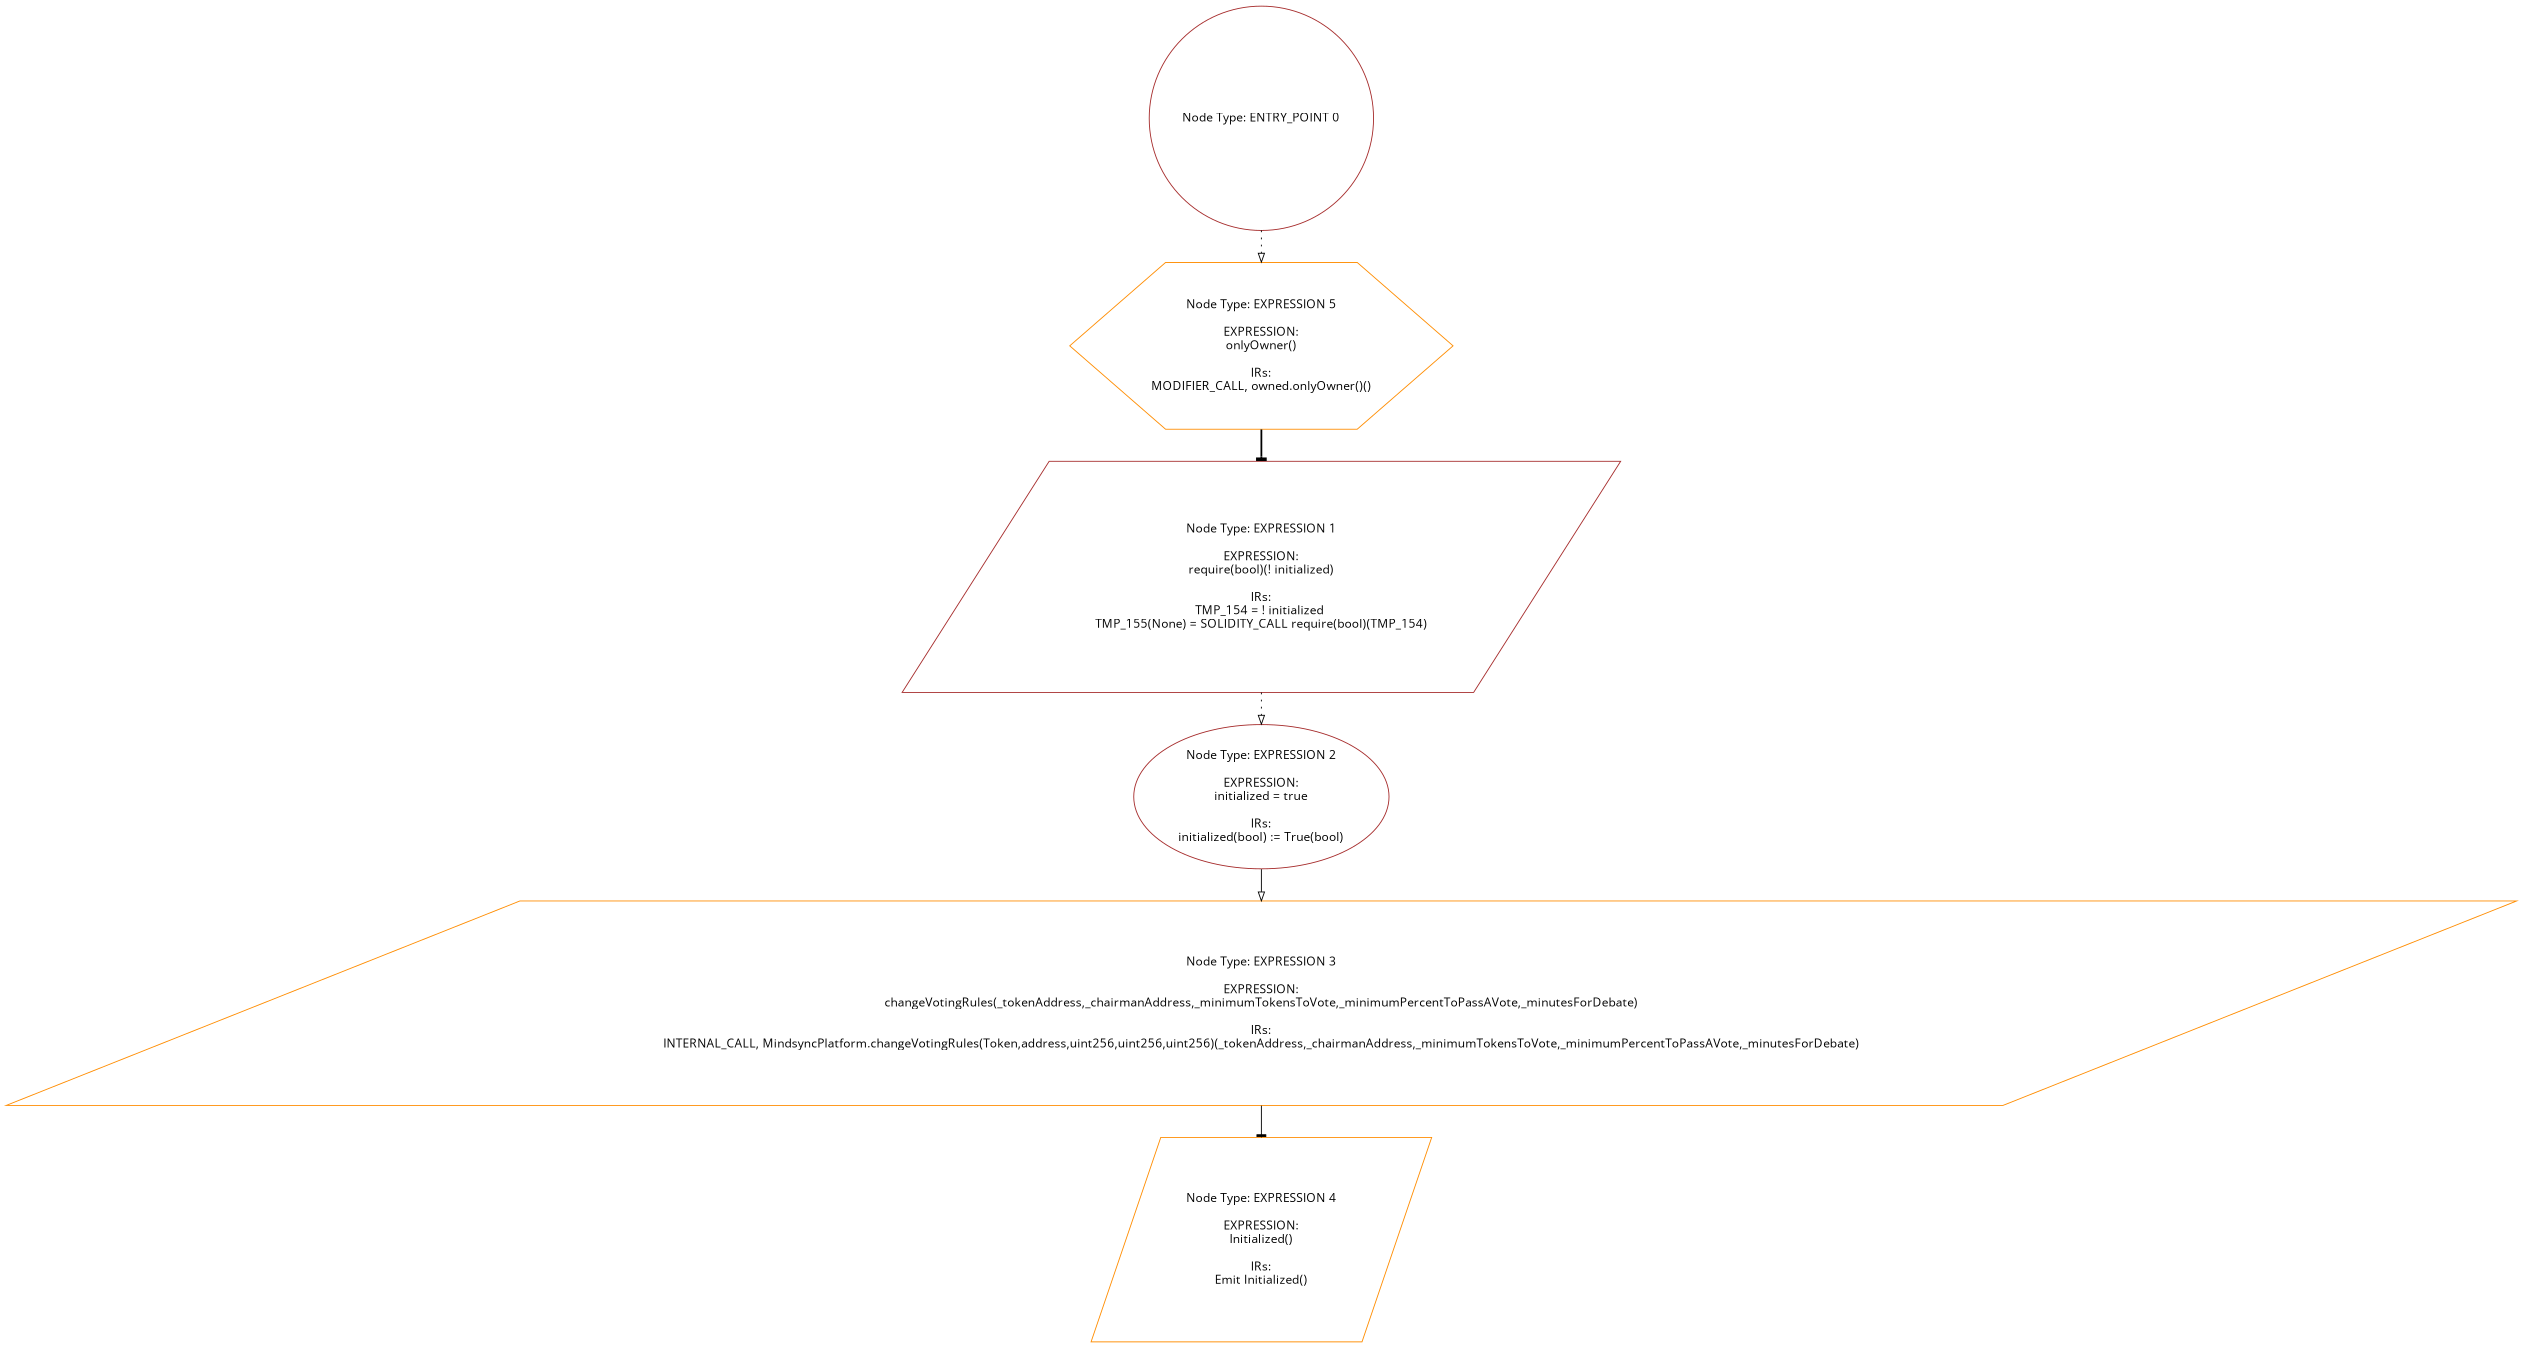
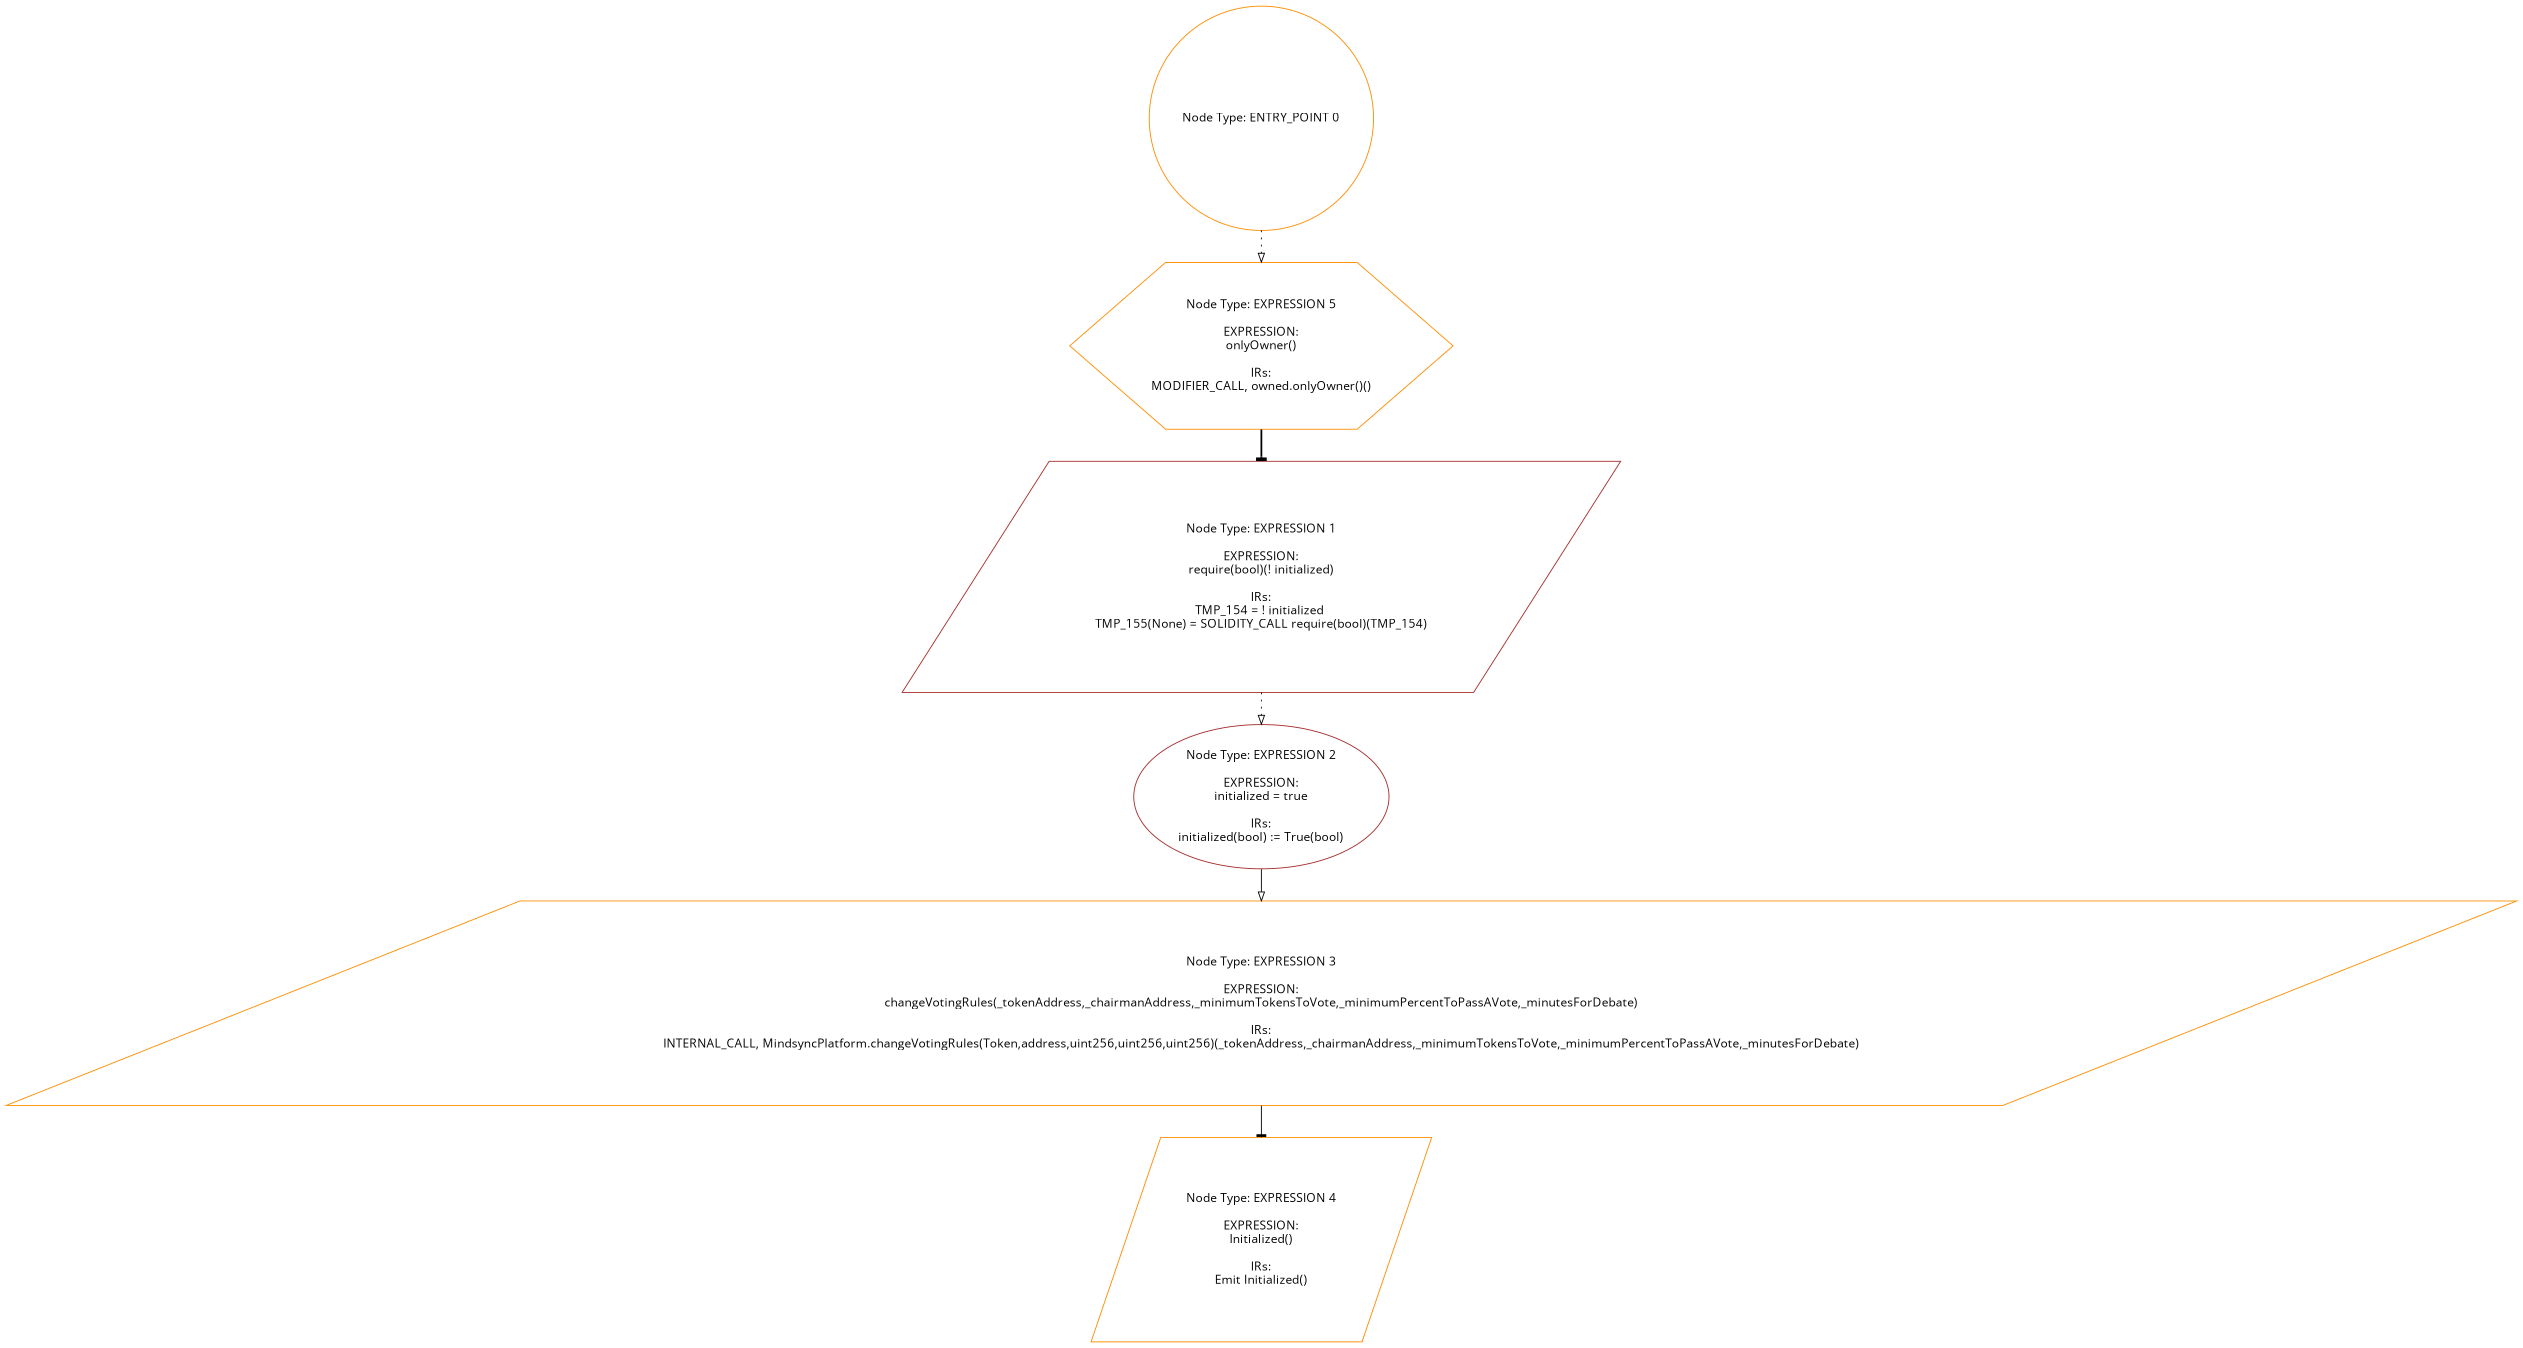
  digraph {
    fontname="Open Sans"
    node [color=darkorange shape=parallelogram fontname="Open Sans"]
    edge [style=dotted arrowhead=onormal fontname="Open Sans"]
-   n1 [label="Node Type: ENTRY_POINT 0\n" color=brown shape=circle]
+   n1 [label="Node Type: ENTRY_POINT 0\n" shape=circle]
    n2 [label="Node Type: EXPRESSION 5\n\nEXPRESSION:\nonlyOwner()\n\nIRs:\nMODIFIER_CALL, owned.onlyOwner()()" shape=hexagon]
    n3 [label="Node Type: EXPRESSION 1\n\nEXPRESSION:\nrequire(bool)(! initialized)\n\nIRs:\nTMP_154 = ! initialized \nTMP_155(None) = SOLIDITY_CALL require(bool)(TMP_154)" color=brown]
    n4 [label="Node Type: EXPRESSION 2\n\nEXPRESSION:\ninitialized = true\n\nIRs:\ninitialized(bool) := True(bool)" color=brown shape=ellipse]
    n5 [label="Node Type: EXPRESSION 3\n\nEXPRESSION:\nchangeVotingRules(_tokenAddress,_chairmanAddress,_minimumTokensToVote,_minimumPercentToPassAVote,_minutesForDebate)\n\nIRs:\nINTERNAL_CALL, MindsyncPlatform.changeVotingRules(Token,address,uint256,uint256,uint256)(_tokenAddress,_chairmanAddress,_minimumTokensToVote,_minimumPercentToPassAVote,_minutesForDebate)"]
    n6 [label="Node Type: EXPRESSION 4\n\nEXPRESSION:\nInitialized()\n\nIRs:\nEmit Initialized()"]
    n1 -> n2
    n2 -> n3 [style=bold arrowhead=tee]
    n3 -> n4
    n4 -> n5 [style=solid]
    n5 -> n6 [style=solid arrowhead=tee]
  }
